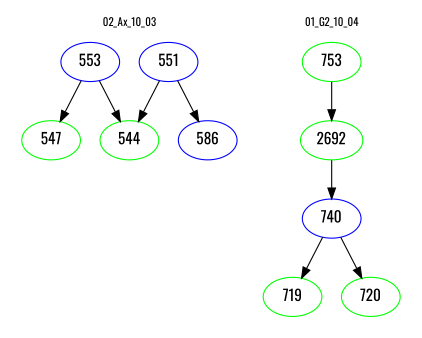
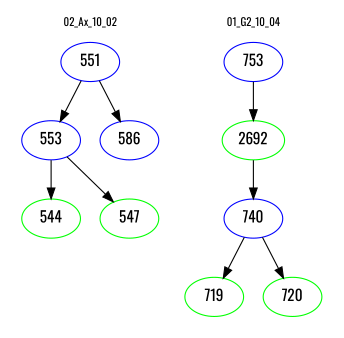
  digraph {
    fontname=Oswald
    node [color=blue fontname=Oswald]
    edge [color=black fontname=Oswald]
    n1 [label=551]
    n2 [label=553]
    n3 [label=586]
    n4 [color=green label=544]
    n5 [color=green label=547]
-   n6 [color=green label=753]
+   n6 [label=753]
    n7 [label=740]
    n8 [color=green label=2692]
    n9 [color=green label=719]
    n10 [color=green label=720]
    subgraph cluster_1 {
      color=white
      fontsize=10
-     label="02_Ax_10_03"
+     label="02_Ax_10_02"
      n1
      n2
      n3
      n4
      n5
    }
    subgraph cluster_2 {
      color=white
      fontsize=10
      label="01_G2_10_04"
      n6
      n7
      n8
      n9
      n10
    }
-   n1 -> n4
+   n1 -> n2
    n1 -> n3
    n2 -> n4
    n2 -> n5
    n6 -> n8
    n7 -> n9
    n7 -> n10
    n8 -> n7
  }
